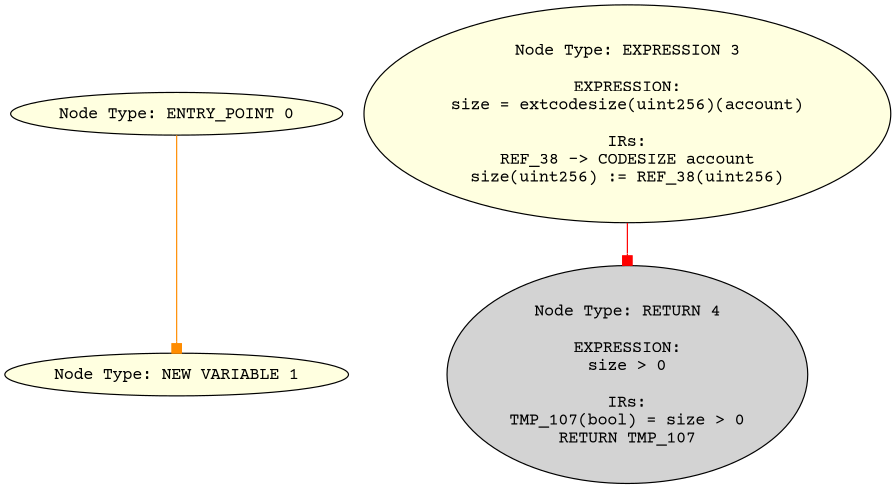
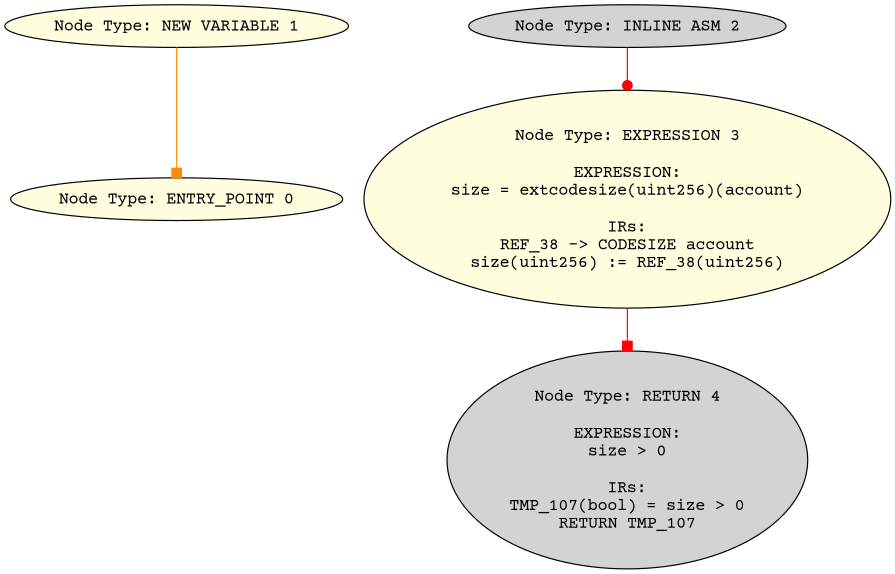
  digraph {
    fontname="Courier Prime"
    node [fillcolor=lightyellow fontname="Courier Prime" style=filled]
    edge [arrowhead=box color=red fontname="Courier Prime" style=solid]
    n1 [label="Node Type: ENTRY_POINT 0\n"]
    n2 [label="Node Type: NEW VARIABLE 1\n"]
+   n3 [fillcolor=lightgrey label="Node Type: INLINE ASM 2\n"]
    n4 [label="Node Type: EXPRESSION 3\n\nEXPRESSION:\nsize = extcodesize(uint256)(account)\n\nIRs:\nREF_38 -> CODESIZE account\nsize(uint256) := REF_38(uint256)"]
    n5 [fillcolor=lightgrey label="Node Type: RETURN 4\n\nEXPRESSION:\nsize > 0\n\nIRs:\nTMP_107(bool) = size > 0\nRETURN TMP_107"]
-   n1 -> n2 [color=darkorange]
+   n2 -> n1 [color=darkorange]
+   n3 -> n4 [arrowhead=dot]
    n4 -> n5
  }
